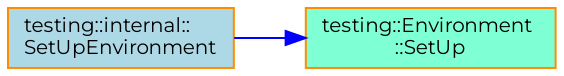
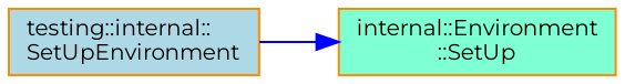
  digraph {
    rankdir=LR
    fontname=Montserrat
    node [color=darkorange fontname=Montserrat fontsize=10 shape=box style=filled]
    n1 [fillcolor=lightblue fontcolor=black height=0.2 label="testing::internal::\lSetUpEnvironment" width=0.4]
-   n2 [fillcolor=aquamarine height=0.2 label="testing::Environment\l::SetUp" width=0.4]
+   n2 [fillcolor=aquamarine height=0.2 label="internal::Environment\l::SetUp" width=0.4]
    n1 -> n2 [color=blue fontname=Montserrat fontsize=10 labelfontname=Helvetica labelfontsize=10 style=solid arrowhead=normal]
  }
